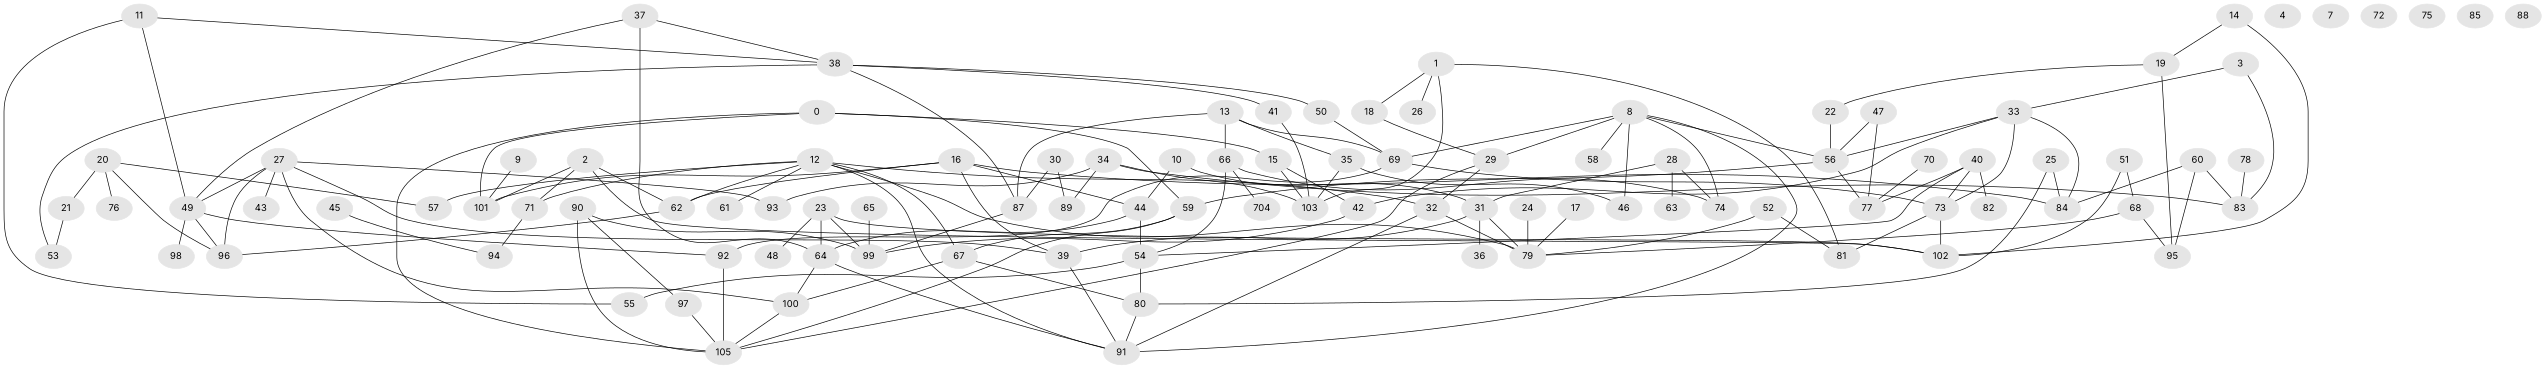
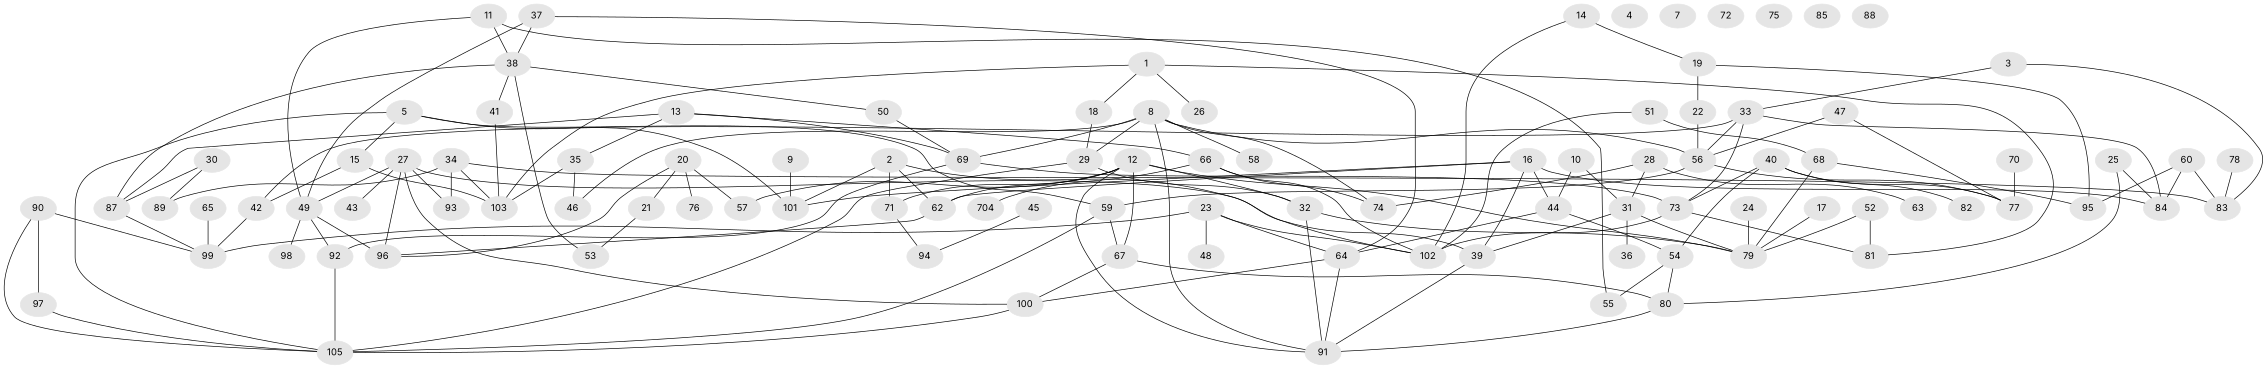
  graph {
    fontname=Inter
    node [color=gray90 fontname=Inter style=filled]
    edge [fontname=Inter]
    1
    18
    26
    81
    103
    29
    2
    62
    71
    101
    102
    96
    94
    3
    33
    83
    56
    42
    84
    73
    4
-   5 [label=0]
+   5
    15
    59
    105
    67
    14
    19
    7
    8
    46
    58
    69
    74
    91
    32
    77
    92
    9
    10
    31
    44
    79
    39
    36
    64
    54
    11
    38
    49
    55
    87
    53
    41
    50
    98
    12
    57
-   61
    80
    100
    13
    35
    66
    n65 [label=704]
    99
    22
    95
    16
    17
    20
    21
    76
    23
    48
    24
    25
    27
    43
    93
    28
    63
    30
    89
    34
    37
    40
    82
    45
    47
    51
    68
    52
    60
    65
    70
    72
    75
    78
    85
    88
    90
    97
    1 -- 18
    1 -- 26
    1 -- 81
    1 -- 103
    18 -- 29
    29 -- 105
    29 -- 32
    2 -- 62
    2 -- 71
    2 -- 101
    2 -- 102
    62 -- 96
    71 -- 94
    3 -- 33
    3 -- 83
    33 -- 56
    33 -- 42
    33 -- 84
    33 -- 73
    56 -- 59
    56 -- 77
    42 -- 99
    73 -- 81
    73 -- 102
    5 -- 101
    5 -- 15
    5 -- 59
    5 -- 105
    15 -- 103
    15 -- 42
    59 -- 105
    59 -- 67
    67 -- 80
    67 -- 100
    14 -- 102
    14 -- 19
    19 -- 22
    19 -- 95
    8 -- 29
    8 -- 56
    8 -- 46
    8 -- 58
    8 -- 69
    8 -- 74
    8 -- 91
    69 -- 73
    69 -- 92
    32 -- 91
    32 -- 79
    92 -- 105
    9 -- 101
    10 -- 31
    10 -- 44
    31 -- 79
    31 -- 39
    31 -- 36
    44 -- 64
    44 -- 54
    39 -- 91
    64 -- 91
    64 -- 100
    54 -- 55
    54 -- 80
    11 -- 38
    11 -- 49
    11 -- 55
    38 -- 87
    38 -- 53
    38 -- 41
    38 -- 50
    49 -- 96
    49 -- 92
    49 -- 98
    87 -- 99
    41 -- 103
    50 -- 69
    12 -- 62
    12 -- 71
    12 -- 67
    12 -- 91
    12 -- 32
    12 -- 79
    12 -- 57
-   12 -- 61
    80 -- 91
    100 -- 105
    13 -- 69
    13 -- 87
    13 -- 35
    13 -- 66
    35 -- 103
    35 -- 46
-   66 -- 54
+   66 -- 102
    66 -- 74
    66 -- n65
    22 -- 56
    16 -- 62
    16 -- 101
    16 -- 84
    16 -- 44
    16 -- 39
    17 -- 79
    20 -- 96
    20 -- 57
    20 -- 21
    20 -- 76
    21 -- 53
    23 -- 102
    23 -- 64
    23 -- 99
    23 -- 48
    24 -- 79
    25 -- 84
    25 -- 80
    27 -- 96
    27 -- 39
    27 -- 49
    27 -- 100
    27 -- 43
    27 -- 93
    28 -- 74
    28 -- 31
    28 -- 63
    30 -- 87
    30 -- 89
    34 -- 103
    34 -- 83
    34 -- 93
    34 -- 89
    37 -- 64
    37 -- 38
    37 -- 49
    40 -- 73
    40 -- 77
    40 -- 54
    40 -- 82
    45 -- 94
    47 -- 56
    47 -- 77
    51 -- 102
    51 -- 68
    68 -- 79
    68 -- 95
    52 -- 81
    52 -- 79
    60 -- 83
    60 -- 84
    60 -- 95
    65 -- 99
    70 -- 77
    78 -- 83
    90 -- 105
    90 -- 99
    90 -- 97
    97 -- 105
  }
